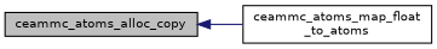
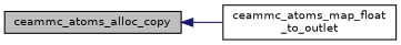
  digraph {
    rankdir=LR
    node [color=black fontname=Helvetica fontsize=10 shape=record style=filled]
    n1 [fillcolor=grey75 fontcolor=black height=0.2 label=ceammc_atoms_alloc_copy width=0.4]
-   n2 [fillcolor=white height=0.2 label="ceammc_atoms_map_float\l_to_atoms" width=0.4]
+   n2 [fillcolor=white height=0.2 label="ceammc_atoms_map_float\l_to_outlet" width=0.4]
    n1 -> n2 [color=midnightblue dir=back fontname=Helvetica fontsize=10 labelfontname=Helvetica labelfontsize=10 style=solid]
  }
